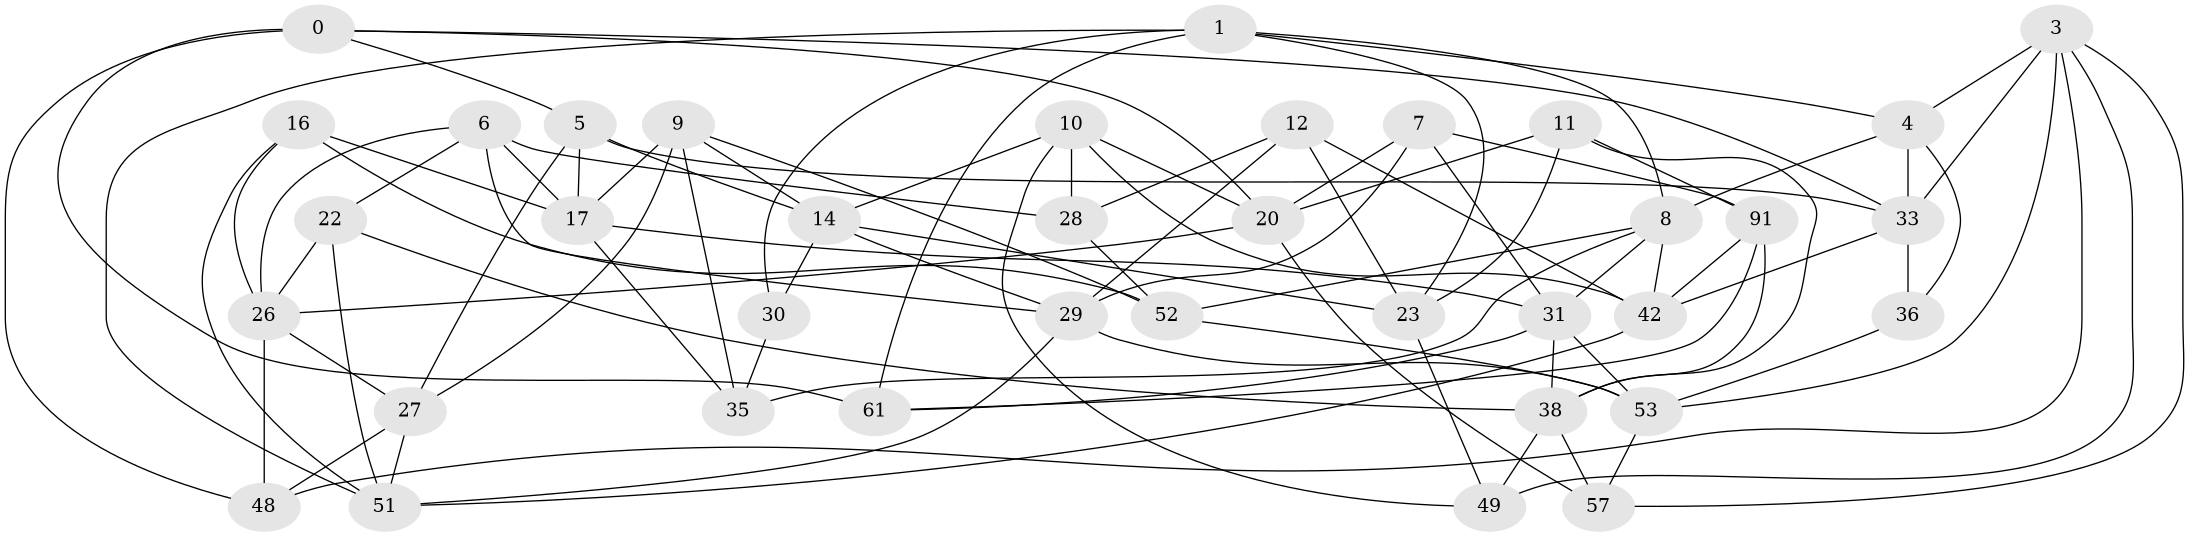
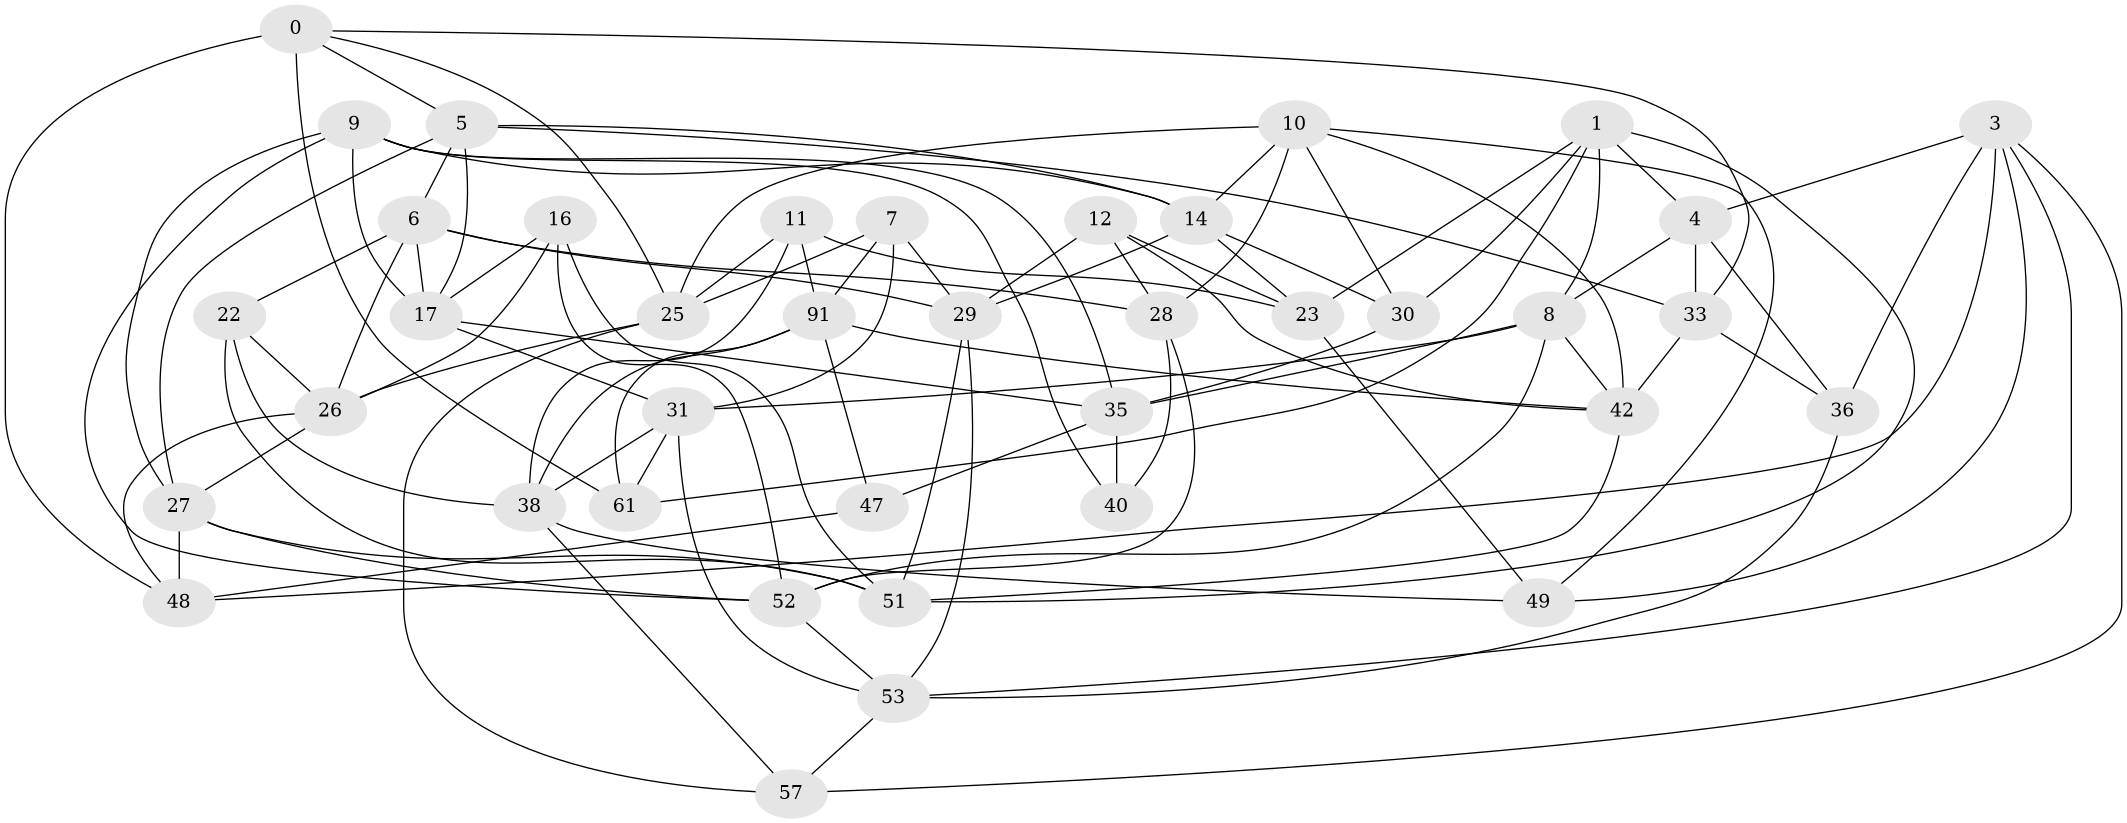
  graph {
    node [color=gray90 style=filled]
    1 [super="+64"]
    4 [super="+52"]
    8 [super="+12"]
    23 [super="+24"]
    30
    51 [super="+58"]
    61
    33 [super="+65"]
    36
    31 [super="+34"]
    n11 [label=52 super="+37"]
    35 [super="+43"]
    42 [super="+63"]
    49
    n15 [label=0 super="+20"]
    5 [super="+56"]
-   25 [super="+50" label=20]
+   25 [super="+50"]
    48 [super="+55"]
    6 [super="+62"]
    14 [super="+44"]
    17 [super="+18"]
    27 [super="+67"]
    n23 [label=57]
    26 [super="+57"]
    3 [super="+46"]
    53 [super="+66"]
    22
    28 [super="+41"]
    29 [super="+60"]
    38 [super="+54"]
+   40
    n32 [label=91 super="+45"]
+   47
    7
    9 [super="+19"]
    10 [super="+39"]
    11 [super="+15"]
    n38 [label=12]
    16
    1 -- 4
    1 -- 8
    1 -- 23
    1 -- 30
    1 -- 51
    1 -- 61
    4 -- 8
    4 -- 33 [weight=2]
    4 -- 36
    8 -- 31
    8 -- n11
    8 -- 35
    8 -- 42
    23 -- 49
    30 -- 35
    33 -- 36
    33 -- 42
    36 -- 53
    31 -- 61
    31 -- 53
    31 -- 38
    n11 -- 53
+   35 -- 40
+   35 -- 47
    42 -- 51
    n15 -- 61
    n15 -- 33
    n15 -- 5
    n15 -- 25
    n15 -- 48 [weight=2]
    5 -- 33
+   5 -- 6
    5 -- 14
    5 -- 17
    5 -- 27
    25 -- n23
    25 -- 26
    6 -- 17
    6 -- 26
    6 -- 22
    6 -- 28
    6 -- 29
    14 -- 23
    14 -- 30
    14 -- 29
    17 -- 31
    17 -- 35
    27 -- 51
+   27 -- n11
    27 -- 48
    26 -- 48
    26 -- 27
    3 -- 4
-   3 -- 33
+   3 -- 36
    3 -- 49
    3 -- 48
    3 -- n23
    3 -- 53
    53 -- n23
    22 -- 51
    22 -- 26
    22 -- 38
    28 -- n11
+   28 -- 40
    29 -- 51
    29 -- 53
    38 -- 49
    38 -- n23
    n32 -- 61
    n32 -- 42
    n32 -- 38
+   n32 -- 47
+   47 -- 48 [weight=2]
    7 -- 31
    7 -- 25
    7 -- 29
    7 -- n32
    9 -- n11
    9 -- 35
    9 -- 14
    9 -- 17
    9 -- 27
+   9 -- 40
+   10 -- 30
    10 -- 42
    10 -- 49
    10 -- 25
    10 -- 14
    10 -- 28
    11 -- 23 [weight=2]
    11 -- 25
    11 -- 38
    11 -- n32
    n38 -- 23
    n38 -- 42
    n38 -- 28
    n38 -- 29
    16 -- 51
    16 -- n11
    16 -- 17
    16 -- 26
  }
